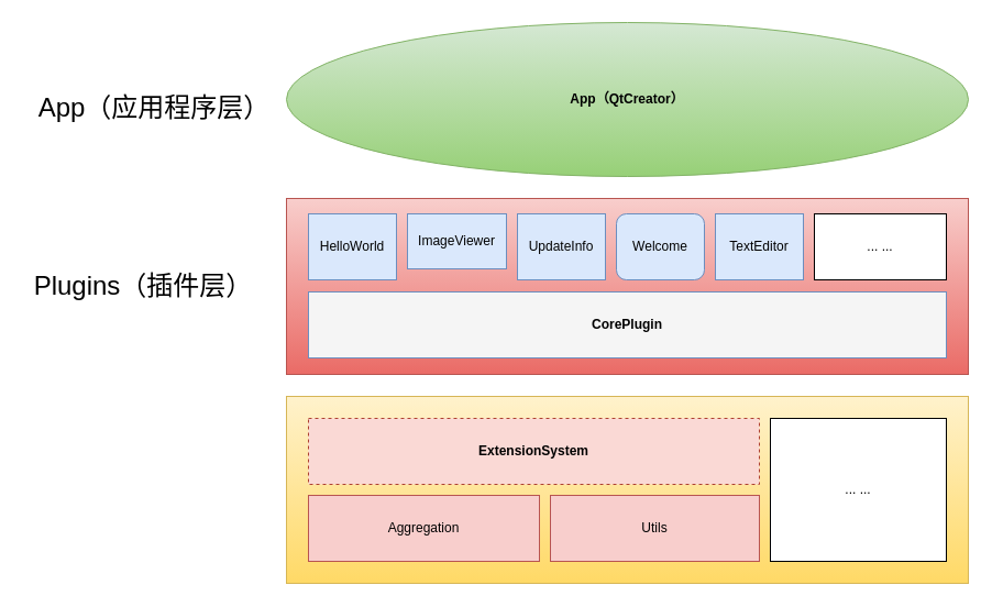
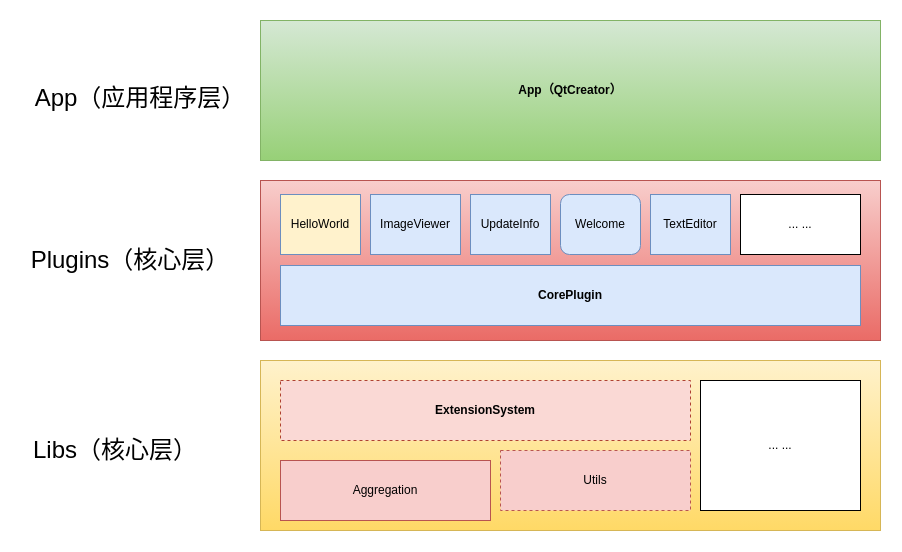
  <mxCell id="0" />
  <mxCell id="1" parent="0" />
  <mxCell id="2" value="" style="rounded=0;whiteSpace=wrap;html=1;fillColor=#f8cecc;strokeColor=#b85450;gradientColor=#ea6b66;" parent="1" vertex="1"><mxGeometry x="260" y="180" width="620" height="160" as="geometry" /></mxCell>
- <mxCell id="3" value="&lt;b&gt;App（QtCreator）&lt;/b&gt;" style="ellipse;whiteSpace=wrap;html=1;fillColor=#d5e8d4;strokeColor=#82b366;gradientColor=#97d077;" parent="1" vertex="1"><mxGeometry x="260" y="20" width="620" height="140" as="geometry" /></mxCell>
+ <mxCell id="3" value="&lt;b&gt;App（QtCreator）&lt;/b&gt;" style="rounded=0;whiteSpace=wrap;html=1;fillColor=#d5e8d4;strokeColor=#82b366;gradientColor=#97d077;" parent="1" vertex="1"><mxGeometry x="260" y="20" width="620" height="140" as="geometry" /></mxCell>
  <mxCell id="4" value="" style="rounded=0;whiteSpace=wrap;html=1;fillColor=#fff2cc;strokeColor=#d6b656;gradientColor=#ffd966;" parent="1" vertex="1"><mxGeometry x="260" y="360" width="620" height="170" as="geometry" /></mxCell>
- <mxCell id="5" value="&lt;span&gt;Aggregation&lt;/span&gt;" style="rounded=0;whiteSpace=wrap;html=1;fillColor=#f8cecc;strokeColor=#b85450;fontStyle=0" parent="1" vertex="1"><mxGeometry x="280" y="450" width="210" height="60" as="geometry" /></mxCell>
- <mxCell id="6" value="Utils" style="rounded=0;whiteSpace=wrap;html=1;fillColor=#f8cecc;strokeColor=#b85450;" parent="1" vertex="1"><mxGeometry x="500" y="450" width="190" height="60" as="geometry" /></mxCell>
+ <mxCell id="5" value="&lt;span&gt;Aggregation&lt;/span&gt;" style="rounded=0;whiteSpace=wrap;html=1;fillColor=#f8cecc;strokeColor=#b85450;fontStyle=0" parent="1" vertex="1"><mxGeometry x="280" y="460" width="210" height="60" as="geometry" /></mxCell>
+ <mxCell id="6" value="Utils" style="rounded=0;whiteSpace=wrap;html=1;fillColor=#f8cecc;strokeColor=#b85450;dashed=1;" parent="1" vertex="1"><mxGeometry x="500" y="450" width="190" height="60" as="geometry" /></mxCell>
  <mxCell id="7" value="&lt;span style=&quot;white-space: pre&quot;&gt;&lt;b&gt;ExtensionSystem&lt;/b&gt;&lt;/span&gt;" style="rounded=0;whiteSpace=wrap;html=1;fillColor=#fad9d5;strokeColor=#ae4132;dashed=1;" parent="1" vertex="1"><mxGeometry x="280" y="380" width="410" height="60" as="geometry" /></mxCell>
- <mxCell id="8" value="&lt;b&gt;CorePlugin&lt;/b&gt;" style="rounded=0;whiteSpace=wrap;html=1;fillColor=#f5f5f5;strokeColor=#6c8ebf;" parent="1" vertex="1"><mxGeometry x="280" y="265" width="580" height="60" as="geometry" /></mxCell>
- <mxCell id="9" value="HelloWorld" style="rounded=0;whiteSpace=wrap;html=1;fillColor=#dae8fc;strokeColor=#6c8ebf;" parent="1" vertex="1"><mxGeometry x="280" y="194" width="80" height="60" as="geometry" /></mxCell>
- <mxCell id="10" value="ImageViewer" style="rounded=0;whiteSpace=wrap;html=1;fillColor=#dae8fc;strokeColor=#6c8ebf;" parent="1" vertex="1"><mxGeometry x="370" y="194" width="90" height="50" as="geometry" /></mxCell>
+ <mxCell id="8" value="&lt;b&gt;CorePlugin&lt;/b&gt;" style="rounded=0;whiteSpace=wrap;html=1;fillColor=#dae8fc;strokeColor=#6c8ebf;" parent="1" vertex="1"><mxGeometry x="280" y="265" width="580" height="60" as="geometry" /></mxCell>
+ <mxCell id="9" value="HelloWorld" style="rounded=0;whiteSpace=wrap;html=1;fillColor=#fff2cc;strokeColor=#6c8ebf;" parent="1" vertex="1"><mxGeometry x="280" y="194" width="80" height="60" as="geometry" /></mxCell>
+ <mxCell id="10" value="ImageViewer" style="rounded=0;whiteSpace=wrap;html=1;fillColor=#dae8fc;strokeColor=#6c8ebf;" parent="1" vertex="1"><mxGeometry x="370" y="194" width="90" height="60" as="geometry" /></mxCell>
  <mxCell id="11" value="... ..." style="rounded=0;whiteSpace=wrap;html=1;" parent="1" vertex="1"><mxGeometry x="740" y="194" width="120" height="60" as="geometry" /></mxCell>
- <mxCell id="13" value="Plugins（插件层）" style="text;html=1;strokeColor=none;fillColor=none;align=center;verticalAlign=middle;whiteSpace=wrap;rounded=0;fontSize=24;" parent="1" vertex="1"><mxGeometry x="20" y="242.5" width="220" height="35" as="geometry" /></mxCell>
+ <mxCell id="12" value="Libs（核心层）" style="text;html=1;strokeColor=none;fillColor=none;align=center;verticalAlign=middle;whiteSpace=wrap;rounded=0;fontSize=24;" parent="1" vertex="1"><mxGeometry x="30" y="432.5" width="170" height="35" as="geometry" /></mxCell>
+ <mxCell id="13" value="Plugins（核心层）" style="text;html=1;strokeColor=none;fillColor=none;align=center;verticalAlign=middle;whiteSpace=wrap;rounded=0;fontSize=24;" parent="1" vertex="1"><mxGeometry x="20" y="242.5" width="220" height="35" as="geometry" /></mxCell>
  <mxCell id="14" value="App（应用程序层）" style="text;html=1;strokeColor=none;fillColor=none;align=center;verticalAlign=middle;whiteSpace=wrap;rounded=0;fontSize=24;" parent="1" vertex="1"><mxGeometry x="30" y="80" width="220" height="35" as="geometry" /></mxCell>
  <mxCell id="15" value="... ..." style="rounded=0;whiteSpace=wrap;html=1;fontSize=12;" parent="1" vertex="1"><mxGeometry x="700" y="380" width="160" height="130" as="geometry" /></mxCell>
  <mxCell id="16" value="UpdateInfo" style="rounded=0;whiteSpace=wrap;html=1;fillColor=#dae8fc;strokeColor=#6c8ebf;" parent="1" vertex="1"><mxGeometry x="470" y="194" width="80" height="60" as="geometry" /></mxCell>
  <mxCell id="17" value="Welcome" style="whiteSpace=wrap;html=1;fillColor=#dae8fc;strokeColor=#6c8ebf;rounded=1;" parent="1" vertex="1"><mxGeometry x="560" y="194" width="80" height="60" as="geometry" /></mxCell>
  <mxCell id="18" value="TextEditor" style="rounded=0;whiteSpace=wrap;html=1;fillColor=#dae8fc;strokeColor=#6c8ebf;" parent="1" vertex="1"><mxGeometry x="650" y="194" width="80" height="60" as="geometry" /></mxCell>
